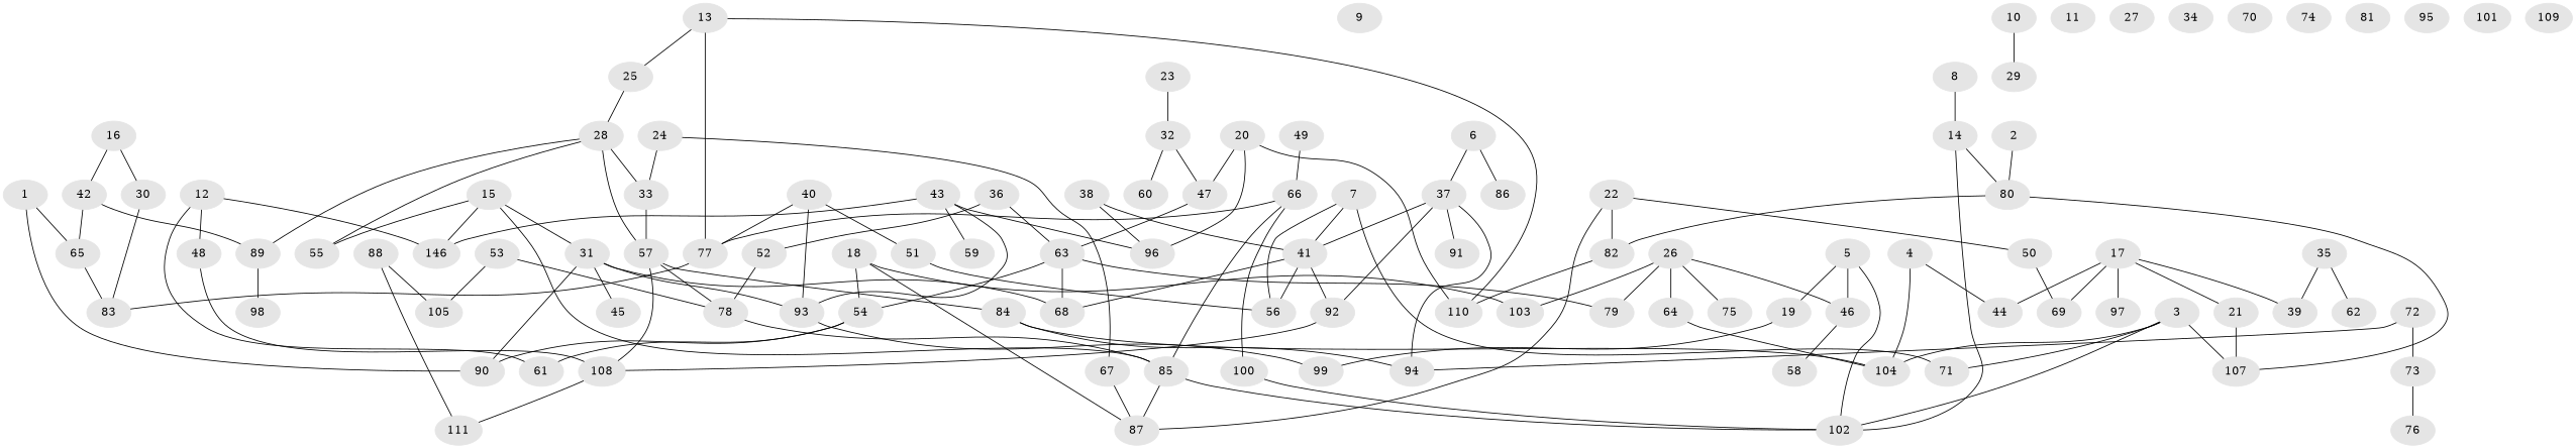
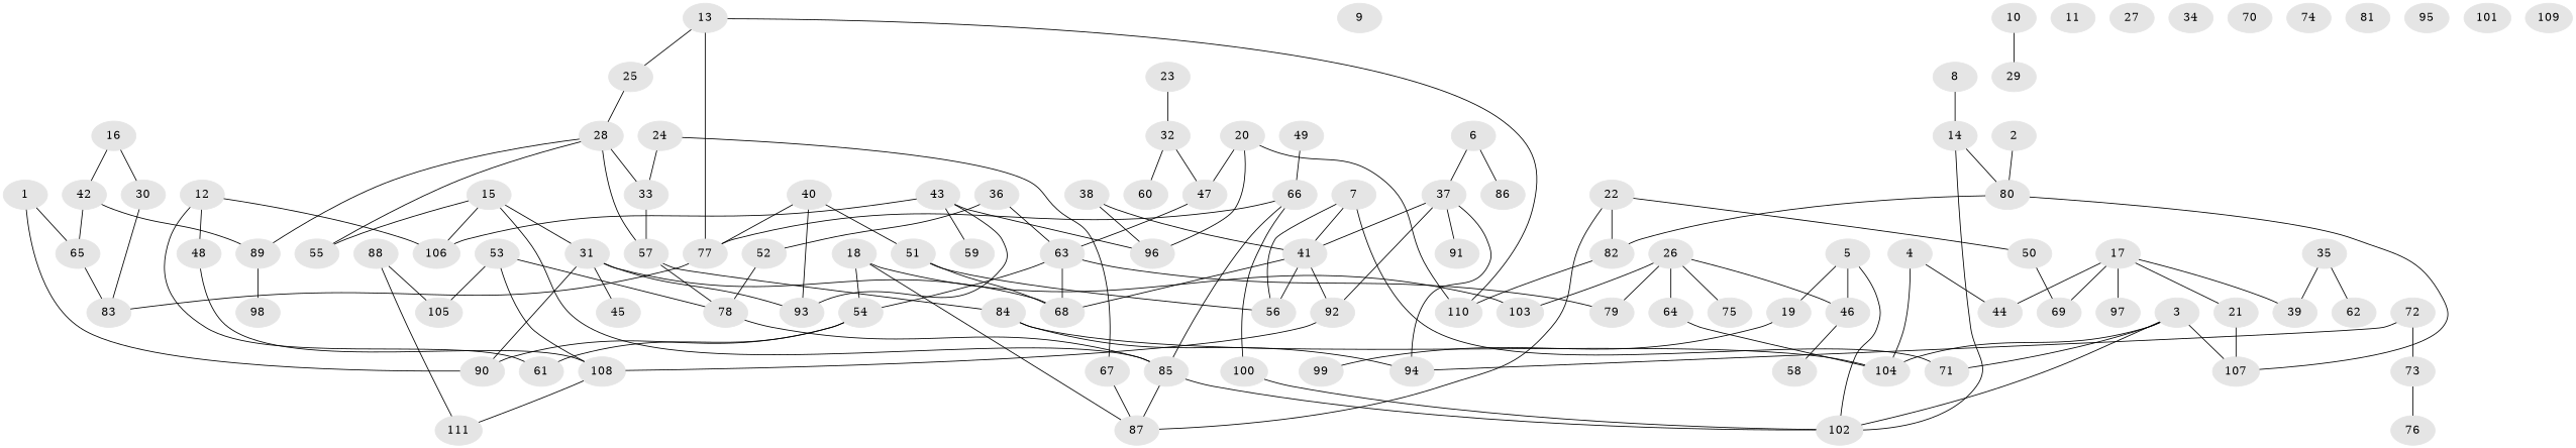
  graph {
    node [color=gray90 style=filled]
    1
    65
    90
    83
    2
    80
    107
    82
    3
    71
    102
    104
    4
    44
    5
    19
    46
    99
    58
    6
    37
    86
    23
    32
    41
    91
    92
    94
    7
    56
    68
    8
    14
    9
    10
    29
    11
    12
    61
    48
-   106 [label=146]
+   106
    108
    13
    25
    77
    110
    28
    15
    31
    55
    85
    45
    93
    87
    16
    30
    42
    89
    17
    21
    39
    69
    97
    18
    54
    103
    20
    47
    96
    63
    22
    50
    60
    24
    33
    67
    57
    26
    64
    75
    79
    27
    78
    84
    98
    72
    73
    34
    35
    62
    36
    52
    38
    40
    51
    43
    59
    111
    49
    66
    100
    53
    105
    70
    76
    74
    81
    88
    95
    101
    109
    1 -- 65
    1 -- 90
    65 -- 83
    2 -- 80
    80 -- 107
    80 -- 82
    82 -- 110
    3 -- 107
    3 -- 71
    3 -- 102
    3 -- 104
    4 -- 104
    4 -- 44
    5 -- 102
    5 -- 19
    5 -- 46
    19 -- 99
    46 -- 58
    6 -- 37
    6 -- 86
    37 -- 41
    37 -- 91
    37 -- 92
    37 -- 94
    23 -- 32
    32 -- 47
    32 -- 60
    41 -- 92
    41 -- 56
    41 -- 68
    92 -- 108
    7 -- 71
    7 -- 41
    7 -- 56
    8 -- 14
    14 -- 80
    14 -- 102
    10 -- 29
    12 -- 61
    12 -- 48
    12 -- 106
    48 -- 108
    108 -- 111
    13 -- 25
    13 -- 77
    13 -- 110
    25 -- 28
    77 -- 83
    28 -- 55
    28 -- 89
    28 -- 33
    28 -- 57
    15 -- 106
    15 -- 31
    15 -- 55
    15 -- 85
    31 -- 90
    31 -- 68
    31 -- 45
    31 -- 93
    85 -- 102
    85 -- 87
-   93 -- 99
    16 -- 30
    16 -- 42
    30 -- 83
    42 -- 65
    42 -- 89
    89 -- 98
    17 -- 44
    17 -- 21
    17 -- 39
    17 -- 69
    17 -- 97
    21 -- 107
    18 -- 87
    18 -- 54
    18 -- 103
    54 -- 90
    54 -- 61
    20 -- 110
    20 -- 47
    20 -- 96
    47 -- 63
    63 -- 68
    63 -- 54
    63 -- 79
    22 -- 82
    22 -- 87
    22 -- 50
    50 -- 69
    24 -- 33
    24 -- 67
    33 -- 57
    67 -- 87
-   57 -- 108
+   53 -- 108
    57 -- 78
    57 -- 84
    26 -- 46
    26 -- 103
    26 -- 64
    26 -- 75
    26 -- 79
    64 -- 104
    78 -- 85
    84 -- 104
    84 -- 94
    72 -- 94
    72 -- 73
    73 -- 76
    35 -- 39
    35 -- 62
    36 -- 63
    36 -- 52
    52 -- 78
    38 -- 41
    38 -- 96
    40 -- 77
    40 -- 93
    40 -- 51
    51 -- 56
+   51 -- 68
    43 -- 106
    43 -- 93
    43 -- 96
    43 -- 59
    49 -- 66
    66 -- 77
    66 -- 85
    66 -- 100
    100 -- 102
    53 -- 78
    53 -- 105
    88 -- 111
    88 -- 105
  }
